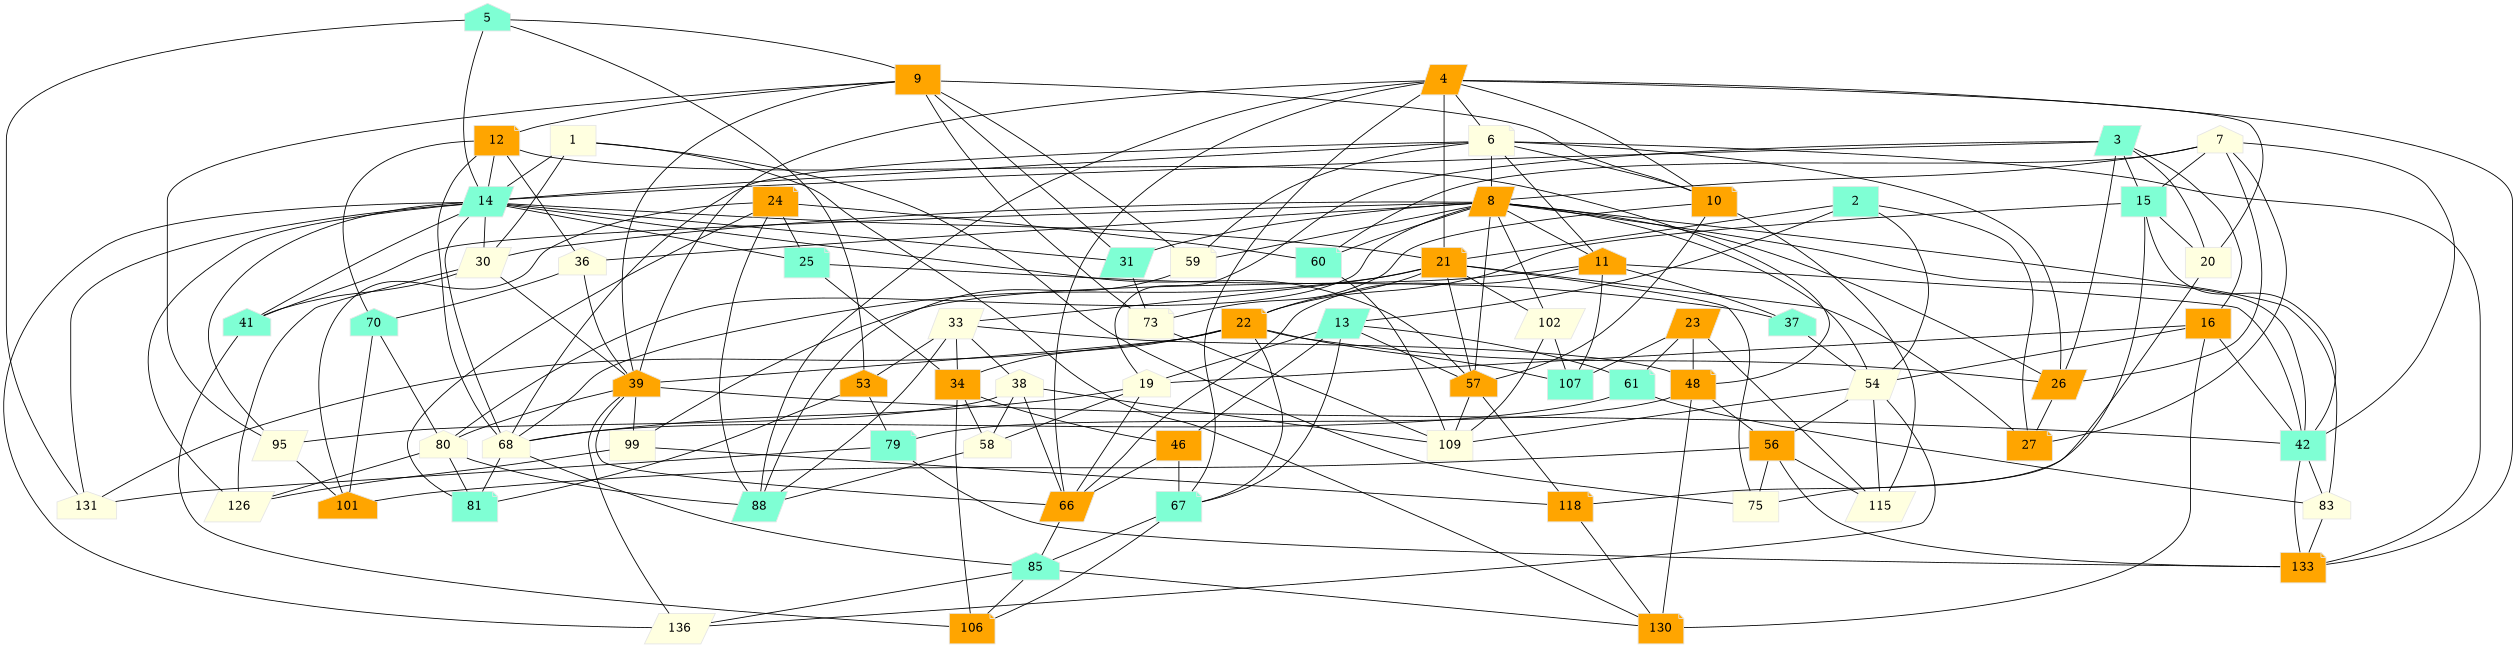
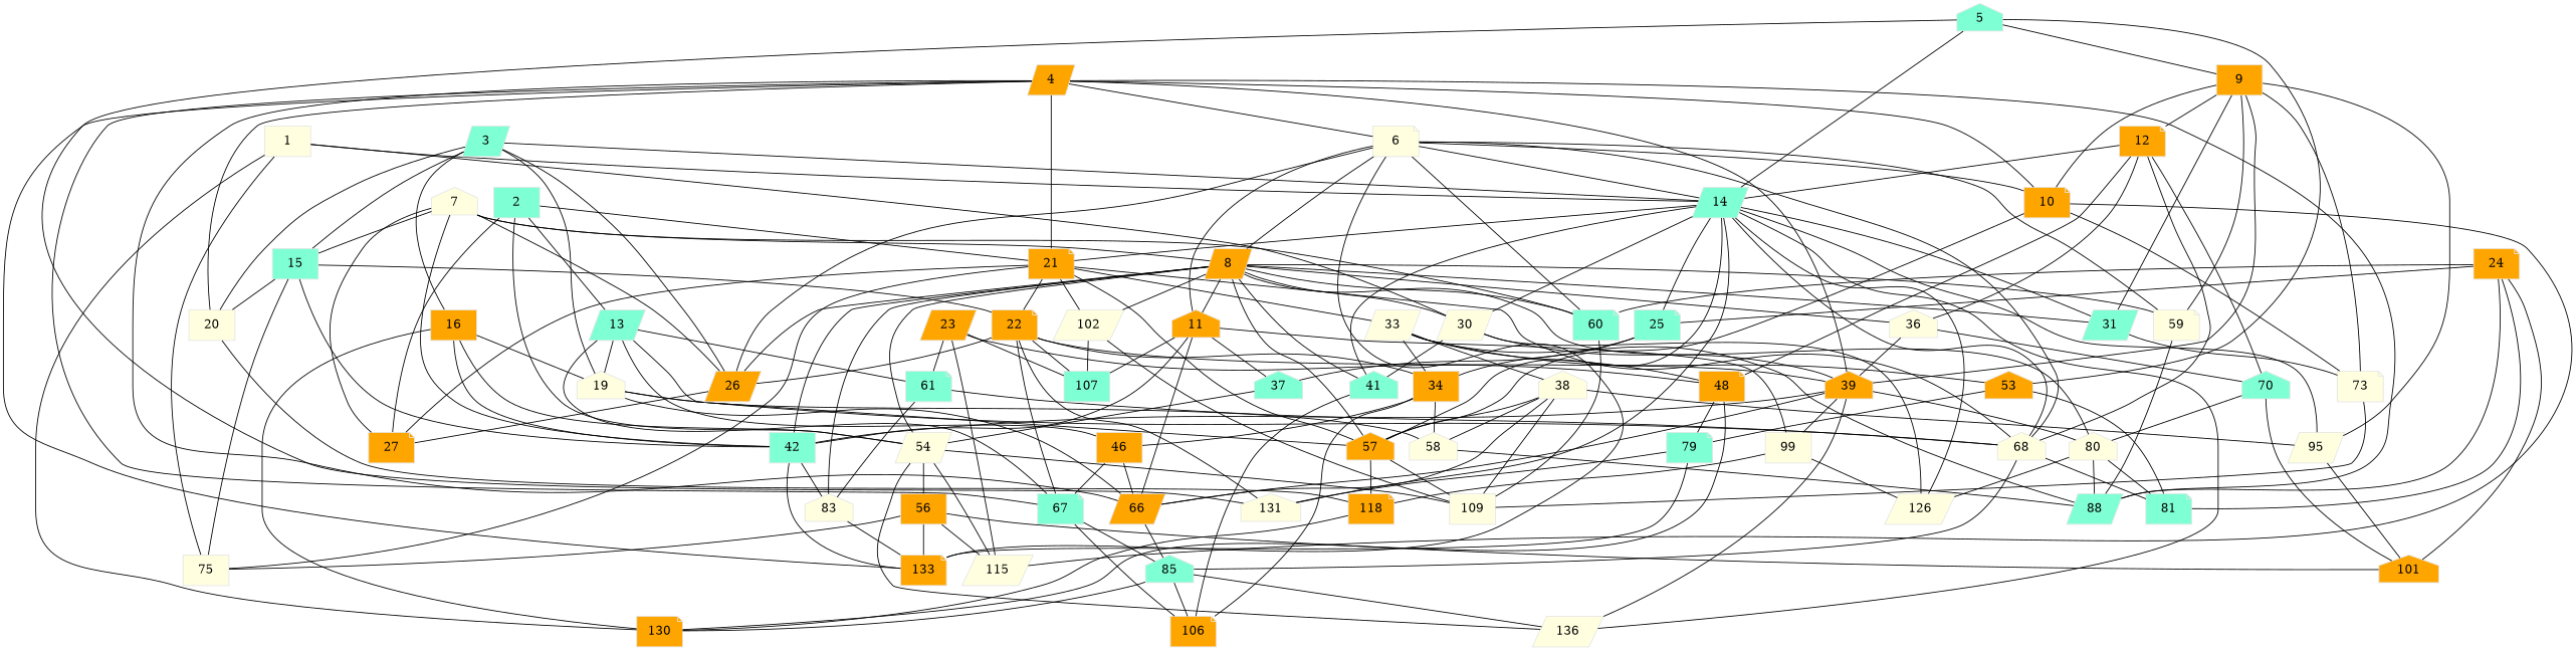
  graph {
    node [color=gray90 fillcolor=orange shape=note style=filled]
    14 [fillcolor=aquamarine shape=parallelogram super="+108+18+123+43"]
    30 [fillcolor=lightyellow shape=parallelogram super="+113"]
    21 [super="+86+49"]
    131 [fillcolor=lightyellow shape=house]
    68 [fillcolor=lightyellow shape=house super="+117"]
    31 [fillcolor=aquamarine shape=parallelogram]
    41 [fillcolor=aquamarine shape=house]
    57 [shape=house super="+63+91"]
    95 [fillcolor=lightyellow shape=parallelogram]
    25 [fillcolor=aquamarine]
    126 [fillcolor=lightyellow shape=parallelogram]
    136 [fillcolor=lightyellow shape=parallelogram]
    1 [fillcolor=lightyellow shape=box]
    75 [fillcolor=lightyellow shape=box]
    130 [super="+134"]
    39 [shape=house super="+51+62"]
    13 [fillcolor=aquamarine shape=parallelogram super="+139"]
    19 [fillcolor=lightyellow shape=house super="+112"]
    67 [fillcolor=aquamarine super="+119"]
    46 [shape=box]
    61 [fillcolor=aquamarine]
    2 [fillcolor=aquamarine shape=box]
    27
    54 [fillcolor=lightyellow shape=parallelogram super="+71"]
    102 [fillcolor=lightyellow shape=parallelogram]
    22 [super="+65"]
    33 [fillcolor=lightyellow shape=parallelogram super="+50"]
    115 [fillcolor=lightyellow shape=parallelogram]
    109 [fillcolor=lightyellow shape=box super="+129"]
    56 [shape=box super="+77"]
    3 [fillcolor=aquamarine shape=parallelogram super="+32"]
    15 [fillcolor=aquamarine shape=box super="+135"]
    16 [shape=box super="+98"]
    20 [fillcolor=lightyellow shape=box]
    26 [shape=parallelogram super="+92"]
    42 [fillcolor=aquamarine shape=box super="+44"]
    66 [shape=parallelogram super="+122+76"]
    58 [fillcolor=lightyellow shape=house]
    118
    4 [shape=parallelogram super="+120+45"]
    6 [fillcolor=lightyellow super="+40+116"]
    10 [super="+90"]
    88 [fillcolor=aquamarine shape=parallelogram super="+121"]
    133 [super="+138"]
    8 [shape=parallelogram super="+100+114+17"]
    11 [shape=house super="+47+29"]
    59 [fillcolor=lightyellow]
    60 [fillcolor=aquamarine super="+89"]
    73 [fillcolor=lightyellow]
    80 [fillcolor=lightyellow shape=house super="+82"]
    99 [fillcolor=lightyellow shape=box]
    85 [fillcolor=aquamarine shape=house super="+141"]
    106
    9 [shape=box super="+97"]
    12 [super="+35"]
    5 [fillcolor=aquamarine shape=house]
    53 [shape=house]
    81 [fillcolor=aquamarine]
    79 [fillcolor=aquamarine]
    36 [fillcolor=lightyellow shape=house super="+110"]
    83 [fillcolor=lightyellow shape=house]
    37 [fillcolor=aquamarine shape=house]
    107 [fillcolor=aquamarine shape=box]
    7 [fillcolor=lightyellow shape=house super="+105"]
    70 [fillcolor=aquamarine shape=house]
    48 [super="+137"]
    101 [shape=house]
    34 [shape=box super="+104"]
    38 [fillcolor=lightyellow shape=house super="+96"]
    23 [shape=parallelogram]
    24 [super="+64"]
    14 -- 30
    14 -- 21
    14 -- 131
    14 -- 68
    14 -- 31
    14 -- 41
    14 -- 57
    14 -- 95
    14 -- 25
    14 -- 126
    14 -- 136
    30 -- 41
    30 -- 126
    30 -- 39
    21 -- 68
    21 -- 57
    21 -- 75
    21 -- 27
    21 -- 102
    21 -- 22
    21 -- 33
    68 -- 85
    68 -- 81
    31 -- 73
    41 -- 106
    57 -- 109
    57 -- 118
    95 -- 101
    25 -- 37
    25 -- 34
    1 -- 14
    1 -- 30
    1 -- 75
    1 -- 130
    39 -- 136
    39 -- 42
    39 -- 66
    39 -- 80
    39 -- 99
    13 -- 57
    13 -- 19
    13 -- 67
    13 -- 46
    13 -- 61
    19 -- 68
    19 -- 66
    19 -- 58
    67 -- 85
    67 -- 106
    46 -- 67
    46 -- 66
    61 -- 68
    61 -- 83
    2 -- 21
    2 -- 13
    2 -- 27
    2 -- 54
    54 -- 136
    54 -- 115
    54 -- 109
    54 -- 56
    102 -- 109
    102 -- 107
    22 -- 131
    22 -- 39
    22 -- 67
    22 -- 26
    22 -- 107
    22 -- 34
    33 -- 88
    33 -- 53
    33 -- 48
    33 -- 34
    33 -- 38
    56 -- 75
    56 -- 115
    56 -- 133
    56 -- 101
    3 -- 14
    3 -- 19
    3 -- 15
    3 -- 16
    3 -- 20
    3 -- 26
    15 -- 75
    15 -- 22
    15 -- 20
    15 -- 42
    16 -- 130 [weight=2]
    16 -- 19
    16 -- 54
    16 -- 42
    20 -- 118
    26 -- 27
    42 -- 133
    42 -- 83
    66 -- 85
    58 -- 88
    118 -- 130
    4 -- 21 [weight=3]
    4 -- 39
    4 -- 67
    4 -- 20
    4 -- 66 [weight=2]
    4 -- 6
    4 -- 10
    4 -- 88
    4 -- 133
    6 -- 14
    6 -- 68
    6 -- 26
    6 -- 10
    6 -- 133
    6 -- 8
    6 -- 11
    6 -- 59
+   6 -- 60
    10 -- 57
    10 -- 115
    10 -- 73
    8 -- 30
    8 -- 31
    8 -- 41
    8 -- 57
    8 -- 54
    8 -- 102
    8 -- 26
    8 -- 42
    8 -- 11 [weight=3]
    8 -- 59
    8 -- 60
    8 -- 80
    8 -- 36 [weight=3]
    8 -- 83
    11 -- 42
    11 -- 66
    11 -- 99
    11 -- 37 [weight=2]
    11 -- 107
    59 -- 88
    60 -- 109
    73 -- 109
    80 -- 126
    80 -- 88
    80 -- 81
    99 -- 126
    99 -- 118
    85 -- 136
    85 -- 130
    85 -- 106
    9 -- 31
    9 -- 95
    9 -- 39
    9 -- 10
    9 -- 59
    9 -- 73
    9 -- 12
    12 -- 14
    12 -- 68
    12 -- 36
    12 -- 70
    12 -- 48
    5 -- 14
    5 -- 131
    5 -- 9
    5 -- 53
    53 -- 81
    53 -- 79
    79 -- 131
    79 -- 133
    36 -- 39
    36 -- 70
    83 -- 133
    37 -- 54
    7 -- 27
    7 -- 15
    7 -- 26
    7 -- 42
    7 -- 8
    7 -- 60
    70 -- 80
    70 -- 101
    48 -- 130
-   48 -- 56
    48 -- 79
    34 -- 46
    34 -- 58
    34 -- 106
+   38 -- 57
    38 -- 95
    38 -- 109
    38 -- 66
    38 -- 58
    23 -- 61
    23 -- 115
    23 -- 107
    23 -- 48
    24 -- 25
    24 -- 88
    24 -- 60 [weight=2]
    24 -- 81
    24 -- 101
  }
